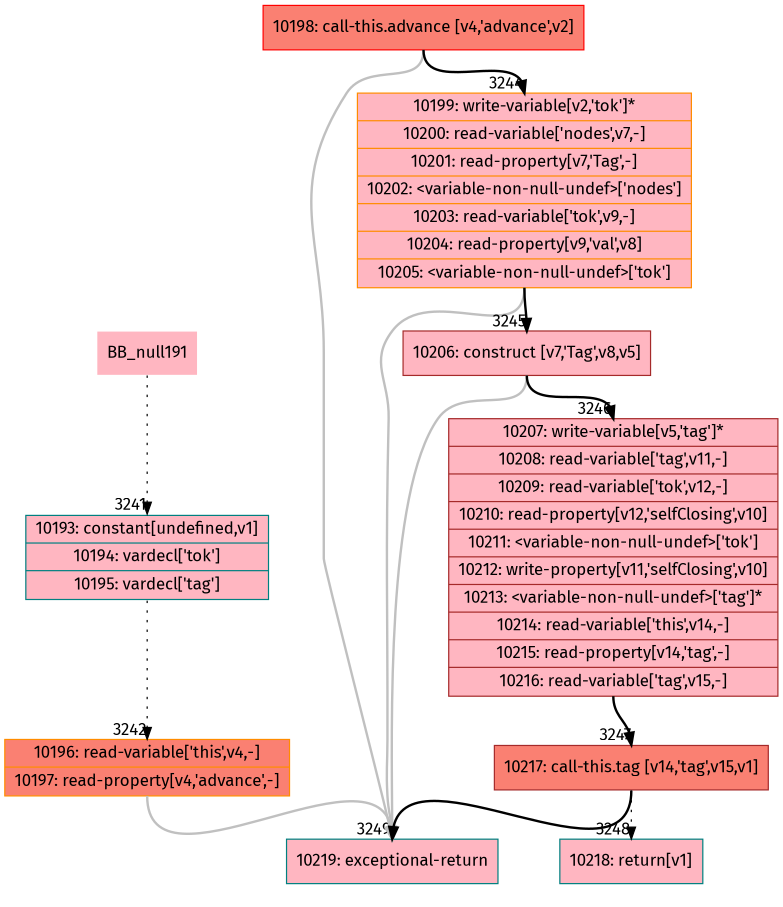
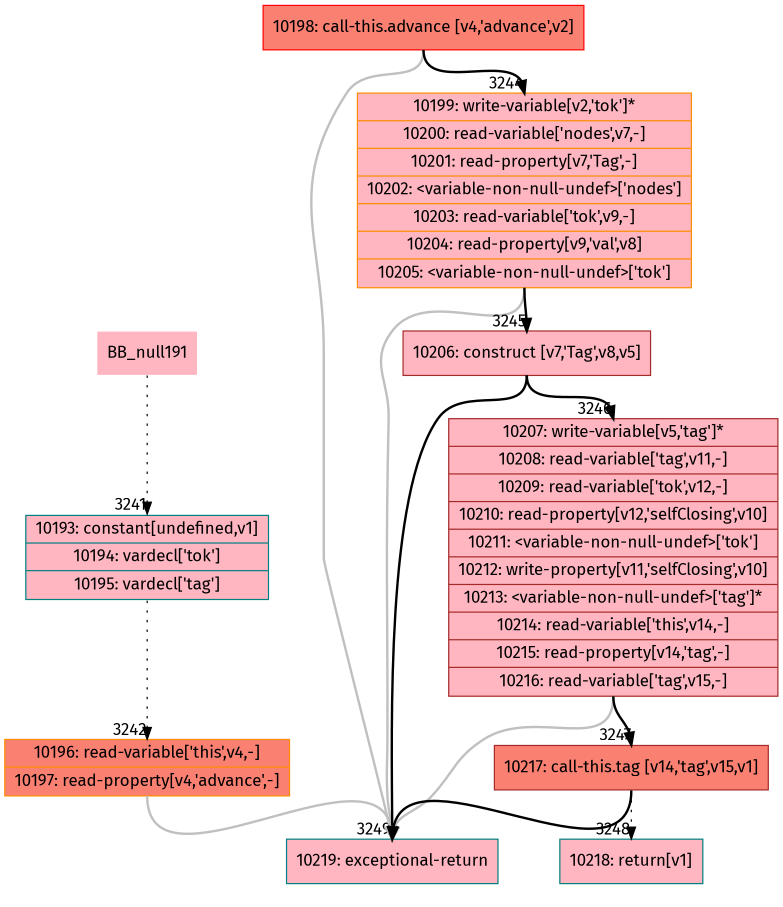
  digraph {
    fontname="Fira Sans"
    rankdir=TD
    node [color=brown fillcolor=lightpink fontname="Fira Sans" shape=record style=filled]
    edge [fontname="Fira Sans" headport=n style=bold tailport=s]
    n1 [label=BB_null191 shape=none]
    n2 [color=teal label="{10193: constant[undefined,v1]|10194: vardecl['tok']|10195: vardecl['tag']}"]
    n3 [color=darkorange fillcolor=salmon label="{10196: read-variable['this',v4,-]|10197: read-property[v4,'advance',-]}"]
    n4 [color=teal label="{10219: exceptional-return}"]
    n5 [color=red fillcolor=salmon label="{10198: call-this.advance [v4,'advance',v2]}"]
    n6 [color=darkorange label="{10199: write-variable[v2,'tok']*|10200: read-variable['nodes',v7,-]|10201: read-property[v7,'Tag',-]|10202: \<variable-non-null-undef\>['nodes']|10203: read-variable['tok',v9,-]|10204: read-property[v9,'val',v8]|10205: \<variable-non-null-undef\>['tok']}"]
    n7 [label="{10206: construct [v7,'Tag',v8,v5]}"]
    n8 [label="{10207: write-variable[v5,'tag']*|10208: read-variable['tag',v11,-]|10209: read-variable['tok',v12,-]|10210: read-property[v12,'selfClosing',v10]|10211: \<variable-non-null-undef\>['tok']|10212: write-property[v11,'selfClosing',v10]|10213: \<variable-non-null-undef\>['tag']*|10214: read-variable['this',v14,-]|10215: read-property[v14,'tag',-]|10216: read-variable['tag',v15,-]}"]
    n9 [fillcolor=salmon label="{10217: call-this.tag [v14,'tag',v15,v1]}"]
    n10 [color=teal label="{10218: return[v1]}"]
    n1 -> n2 [headlabel="    3241" style=dotted]
    n2 -> n3 [headlabel="      3242" style=dotted]
    n3 -> n4 [color=gray headlabel="      3249"]
    n5 -> n4 [color=gray]
    n5 -> n6 [headlabel="      3244"]
    n6 -> n4 [color=gray]
    n6 -> n7 [headlabel="      3245"]
-   n7 -> n4 [color=gray]
+   n7 -> n4 [color=black]
    n7 -> n8 [headlabel="      3246"]
+   n8 -> n4 [color=gray]
    n8 -> n9 [headlabel="      3247"]
    n9 -> n4 [color=black]
    n9 -> n10 [headlabel="      3248" style=dotted]
  }
